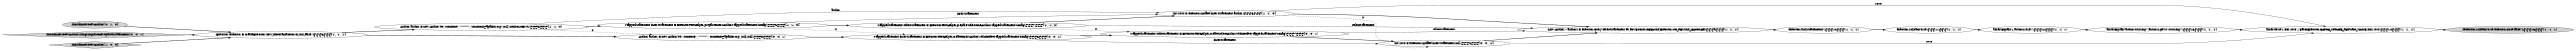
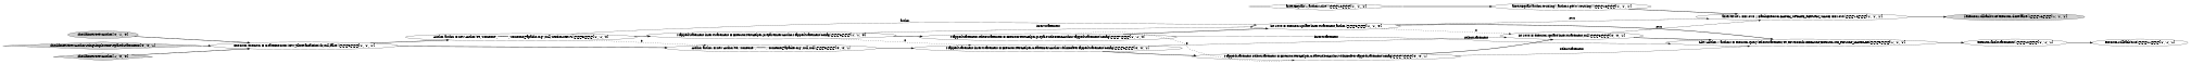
  digraph {
    rankdir=LR
    node [fillcolor=white shape=ellipse style=filled]
    edge [style=bold]
    n1 [label="MappedStatement selectStatement = ExecutorTestHelper.createSelectAuthorWithIDof99MappedStatement(config)@@@7@@@['0', '0', '1']"]
    n2 [label="int rows = executor.update(insertStatement,null)@@@8@@@['0', '0', '1']"]
    n3 [label="List<Author> authors = executor.query(selectStatement,99,RowBounds.DEFAULT,Executor.NO_RESULT_HANDLER)@@@9@@@['1', '1', '1']"]
    n4 [label="assertTrue(1 == rows || BatchExecutor.BATCH_UPDATE_RETURN_VALUE == rows)@@@14@@@['1', '1', '1']"]
    n5 [label="executor.flushStatements()@@@10@@@['1', '1', '1']"]
    n6 [fillcolor=lightgray label="{executor.rollback(true)executor.close(false)}@@@16@@@['1', '1', '1']"]
    n7 [label="int rows = executor.update(insertStatement,author)@@@8@@@['1', '1', '0']"]
    n8 [label="Author author = new Author(99,\"someone\",\"******\",\"someone@apache.org\",null,null)@@@5@@@['0', '0', '1']"]
    n9 [label="MappedStatement insertStatement = ExecutorTestHelper.createInsertAuthorWithIDof99MappedStatement(config)@@@6@@@['0', '0', '1']"]
    n10 [label="assertEquals(author.toString(),authors.get(0).toString())@@@13@@@['1', '1', '1']"]
    n11 [label="Author author = new Author(99,\"someone\",\"******\",\"someone@apache.org\",null,Section.NEWS)@@@5@@@['1', '1', '0']"]
    n12 [label="MappedStatement insertStatement = ExecutorTestHelper.prepareInsertAuthorMappedStatement(config)@@@6@@@['1', '1', '0']"]
    n13 [label="MappedStatement selectStatement = ExecutorTestHelper.prepareSelectOneAuthorMappedStatement(config)@@@7@@@['1', '1', '0']"]
    n14 [fillcolor=lightgray label="shouldInsertNewAuthor['0', '1', '0']"]
    n15 [label="Executor executor = createExecutor(new JdbcTransaction(ds,null,false))@@@3@@@['1', '1', '1']"]
-   n16 [label="assertEquals(1,authors.size())@@@12@@@['1', '1', '1']"]
+   n16 [label="assertEquals(1,authors.size())@@@12@@@['1', '1', '1']" shape=diamond]
    n17 [fillcolor=lightgray label="shouldInsertNewAuthorUsingSimpleNonPreparedStatements['0', '0', '1']" shape=diamond]
    n18 [label="executor.rollback(true)@@@11@@@['1', '1', '1']"]
    n19 [fillcolor=lightgray label="shouldInsertNewAuthor['1', '0', '0']" shape=diamond]
    n1 -> n2
    n1 -> n3 [label=selectStatement style=solid]
    n2 -> n3
    n2 -> n4 [label=rows style=solid]
    n3 -> n5
    n4 -> n6
    n5 -> n18
    n7 -> n2 [label=0 style=dashed]
    n7 -> n3
    n7 -> n4 [label=rows style=solid]
    n8 -> n9
    n9 -> n1
    n9 -> n2 [label=insertStatement style=solid]
    n10 -> n4
    n11 -> n7 [label=author style=solid]
    n11 -> n8 [label=0 style=dashed]
    n11 -> n12
    n12 -> n7 [label=insertStatement style=solid]
    n12 -> n9 [label=0 style=dashed]
    n12 -> n13
    n13 -> n1 [label=0 style=dashed]
    n13 -> n3 [label=selectStatement style=solid]
    n13 -> n7
    n14 -> n15
    n15 -> n8
    n15 -> n11
    n16 -> n10
    n17 -> n15
-   n18 -> n16
    n19 -> n15
  }
